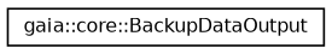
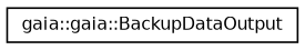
  digraph {
    rankdir=TB
-   n1 [color=black fillcolor=white fontname=Helvetica fontsize=10 height=0.2 label="gaia::core::BackupDataOutput" shape=record style=filled width=0.4]
+   n1 [color=black fillcolor=white fontname=Helvetica fontsize=10 height=0.2 label="gaia::gaia::BackupDataOutput" shape=record style=filled width=0.4]
  }
